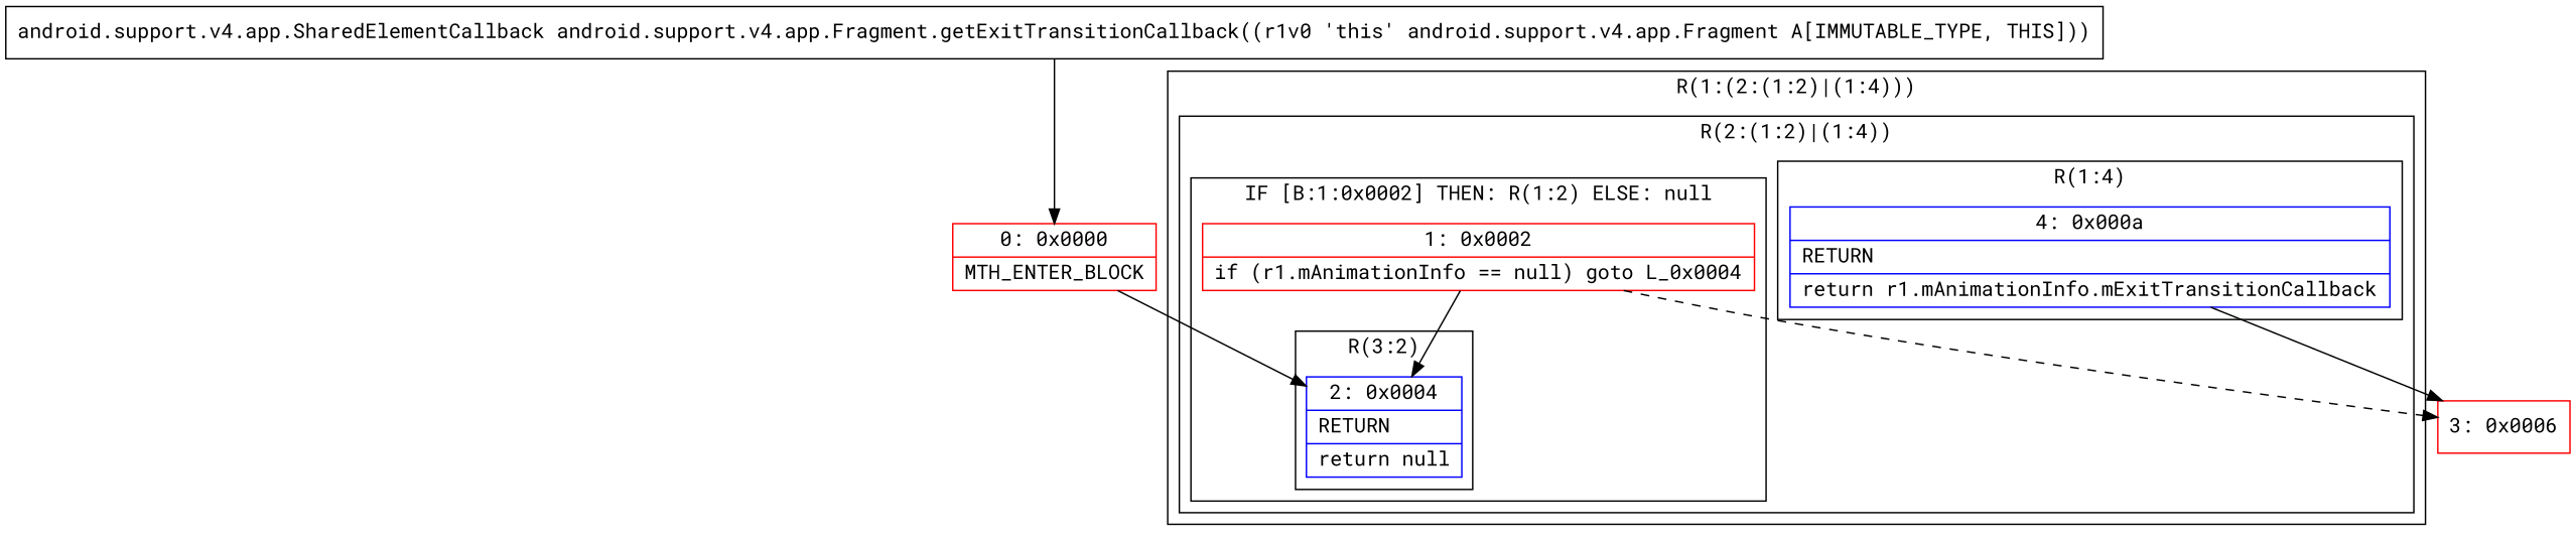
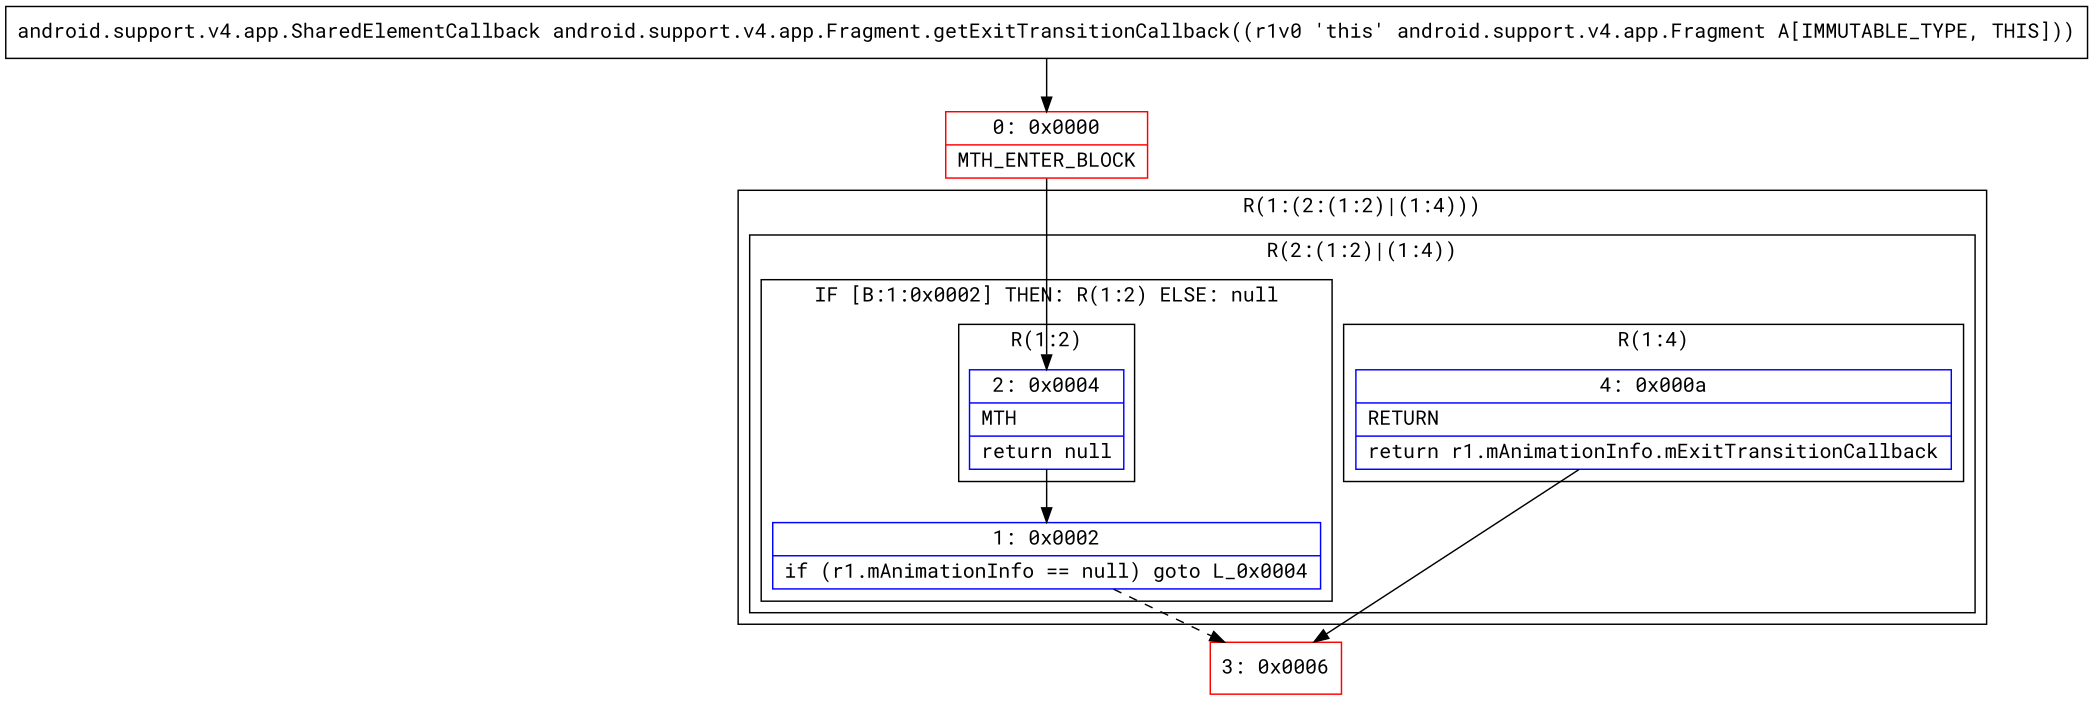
  digraph {
    fontname="Roboto Mono"
    node [color=blue fontname="Roboto Mono" shape=record]
    edge [fontname="Roboto Mono"]
-   n1 [label="{2\:\ 0x0004|RETURN\l|return null\l}"]
-   n2 [color=red label="{1\:\ 0x0002|if (r1.mAnimationInfo == null) goto L_0x0004\l}"]
+   n1 [label="{2\:\ 0x0004|MTH\l|return null\l}"]
+   n2 [label="{1\:\ 0x0002|if (r1.mAnimationInfo == null) goto L_0x0004\l}"]
    n3 [label="{4\:\ 0x000a|RETURN\l|return r1.mAnimationInfo.mExitTransitionCallback\l}"]
    n4 [color=red label="{3\:\ 0x0006}"]
    n5 [color=red label="{0\:\ 0x0000|MTH_ENTER_BLOCK\l}"]
    n6 [label="{android.support.v4.app.SharedElementCallback android.support.v4.app.Fragment.getExitTransitionCallback((r1v0 'this' android.support.v4.app.Fragment A[IMMUTABLE_TYPE, THIS])) }" color=""]
    subgraph cluster_1 {
      label="R(1:(2:(1:2)|(1:4)))"
      subgraph cluster_2 {
        label="R(2:(1:2)|(1:4))"
        subgraph cluster_3 {
          label="IF [B:1:0x0002] THEN: R(1:2) ELSE: null"
          n2
          subgraph cluster_4 {
-           label="R(3:2)"
+           label="R(1:2)"
            n1
          }
        }
        subgraph cluster_5 {
          label="R(1:4)"
          n3
        }
      }
    }
-   n2 -> n1
+   n1 -> n2
    n2 -> n4 [style=dashed]
    n3 -> n4
    n5 -> n1
    n6 -> n5
  }
